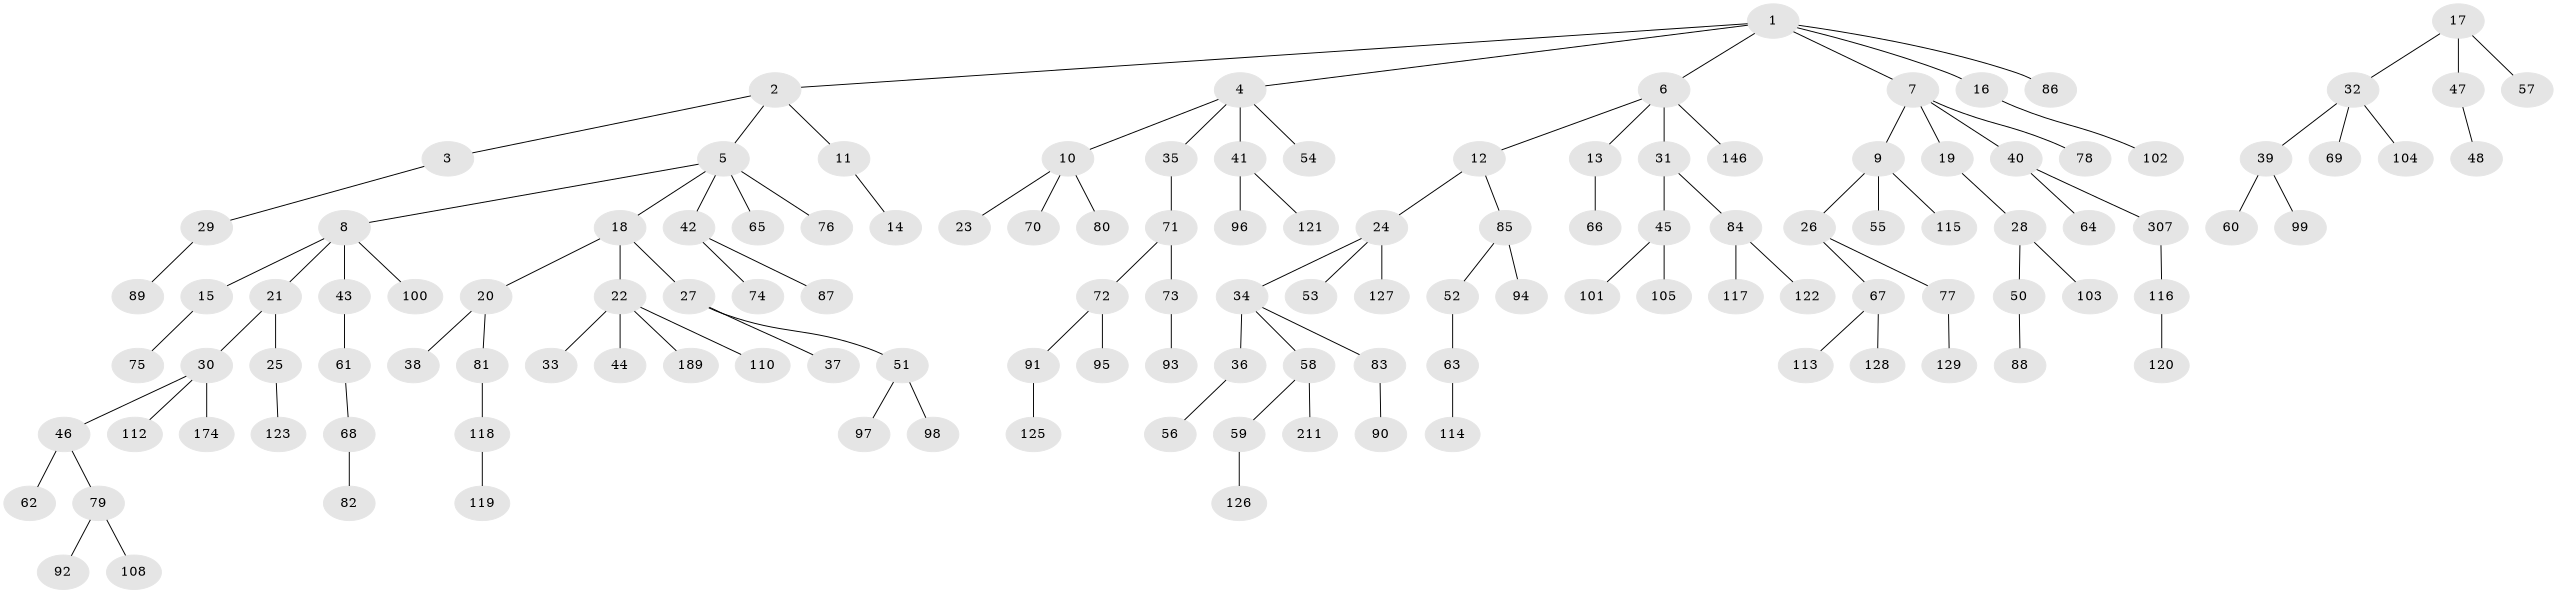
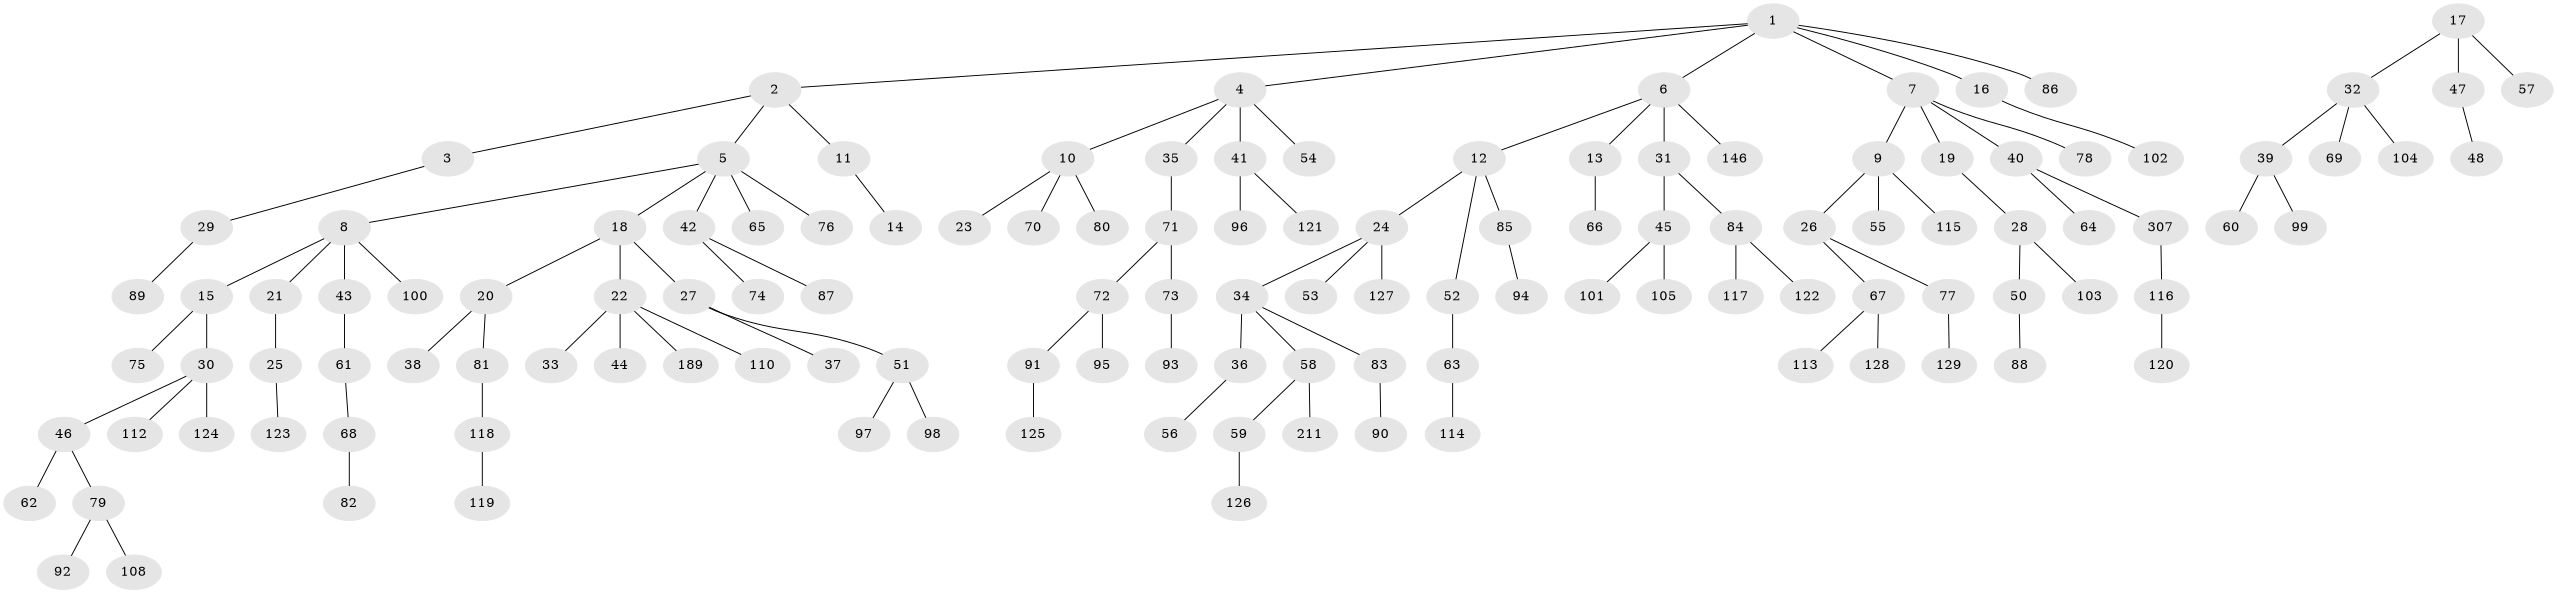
  graph {
    node [color=gray90 style=filled]
    1
    2
    4
    6
    7
    16
    86
    3
    5
    11
    10
    35
    41
    54
    12
    13
    31
    n18 [label=146]
    9
    19
    40
    78
    102
    29
    8
    18
    42
    65
    76
    14
    89
    23
    70
    80
    71
    96
    121
    15
    21
    43
    100
    20
    22
    27
    74
    87
    24
    52
    85
    66
    45
    84
    26
    55
    115
    28
    64
    n58 [label=307]
    75
    25
    30
    61
    67
    77
    34
    53
    127
    63
    94
    17
    32
    47
    57
    39
    69
    104
    48
    38
    81
    33
    44
    n82 [label=189]
    110
    37
    51
    50
    103
    118
    123
    46
    112
-   124 [label=174]
+   124
    36
    58
    83
    113
    128
    129
    97
    98
    88
    62
    79
    101
    105
    117
    122
    60
    99
    56
    59
    n112 [label=211]
    90
    72
    73
    116
    68
    92
    108
    114
    126
    82
    91
    95
    93
    125
    119
    120
    1 -- 2
    1 -- 4
    1 -- 6
    1 -- 7
    1 -- 16
    1 -- 86
    2 -- 3
    2 -- 5
    2 -- 11
    4 -- 10
    4 -- 35
    4 -- 41
    4 -- 54
    6 -- 12
    6 -- 13
    6 -- 31
    6 -- n18
    7 -- 9
    7 -- 19
    7 -- 40
    7 -- 78
    16 -- 102
    3 -- 29
    5 -- 8
    5 -- 18
    5 -- 42
    5 -- 65
    5 -- 76
    11 -- 14
    10 -- 23
    10 -- 70
    10 -- 80
    35 -- 71
    41 -- 96
    41 -- 121
    12 -- 24
-   85 -- 52
+   12 -- 52
    12 -- 85
    13 -- 66
    31 -- 45
    31 -- 84
    9 -- 26
    9 -- 55
    9 -- 115
    19 -- 28
    40 -- 64
    40 -- n58
    29 -- 89
    8 -- 15
    8 -- 21
    8 -- 43
    8 -- 100
    18 -- 20
    18 -- 22
    18 -- 27
    42 -- 74
    42 -- 87
    71 -- 72
    71 -- 73
    15 -- 75
    21 -- 25
-   21 -- 30
+   15 -- 30
    43 -- 61
    20 -- 38
    20 -- 81
    22 -- 33
    22 -- 44
    22 -- n82
    22 -- 110
    27 -- 37
    27 -- 51
    24 -- 34
    24 -- 53
    24 -- 127
    52 -- 63
    85 -- 94
    45 -- 101
    45 -- 105
    84 -- 117
    84 -- 122
    26 -- 67
    26 -- 77
    28 -- 50
    28 -- 103
    n58 -- 116
    25 -- 123
    30 -- 46
    30 -- 112
    30 -- 124
    61 -- 68
    67 -- 113
    67 -- 128
    77 -- 129
    34 -- 36
    34 -- 58
    34 -- 83
    63 -- 114
    17 -- 32
    17 -- 47
    17 -- 57
    32 -- 39
    32 -- 69
    32 -- 104
    47 -- 48
    39 -- 60
    39 -- 99
    81 -- 118
    51 -- 97
    51 -- 98
    50 -- 88
    118 -- 119
    46 -- 62
    46 -- 79
    36 -- 56
    58 -- 59
    58 -- n112
    83 -- 90
    79 -- 92
    79 -- 108
    59 -- 126
    72 -- 91
    72 -- 95
    73 -- 93
    116 -- 120
    68 -- 82
    91 -- 125
  }
